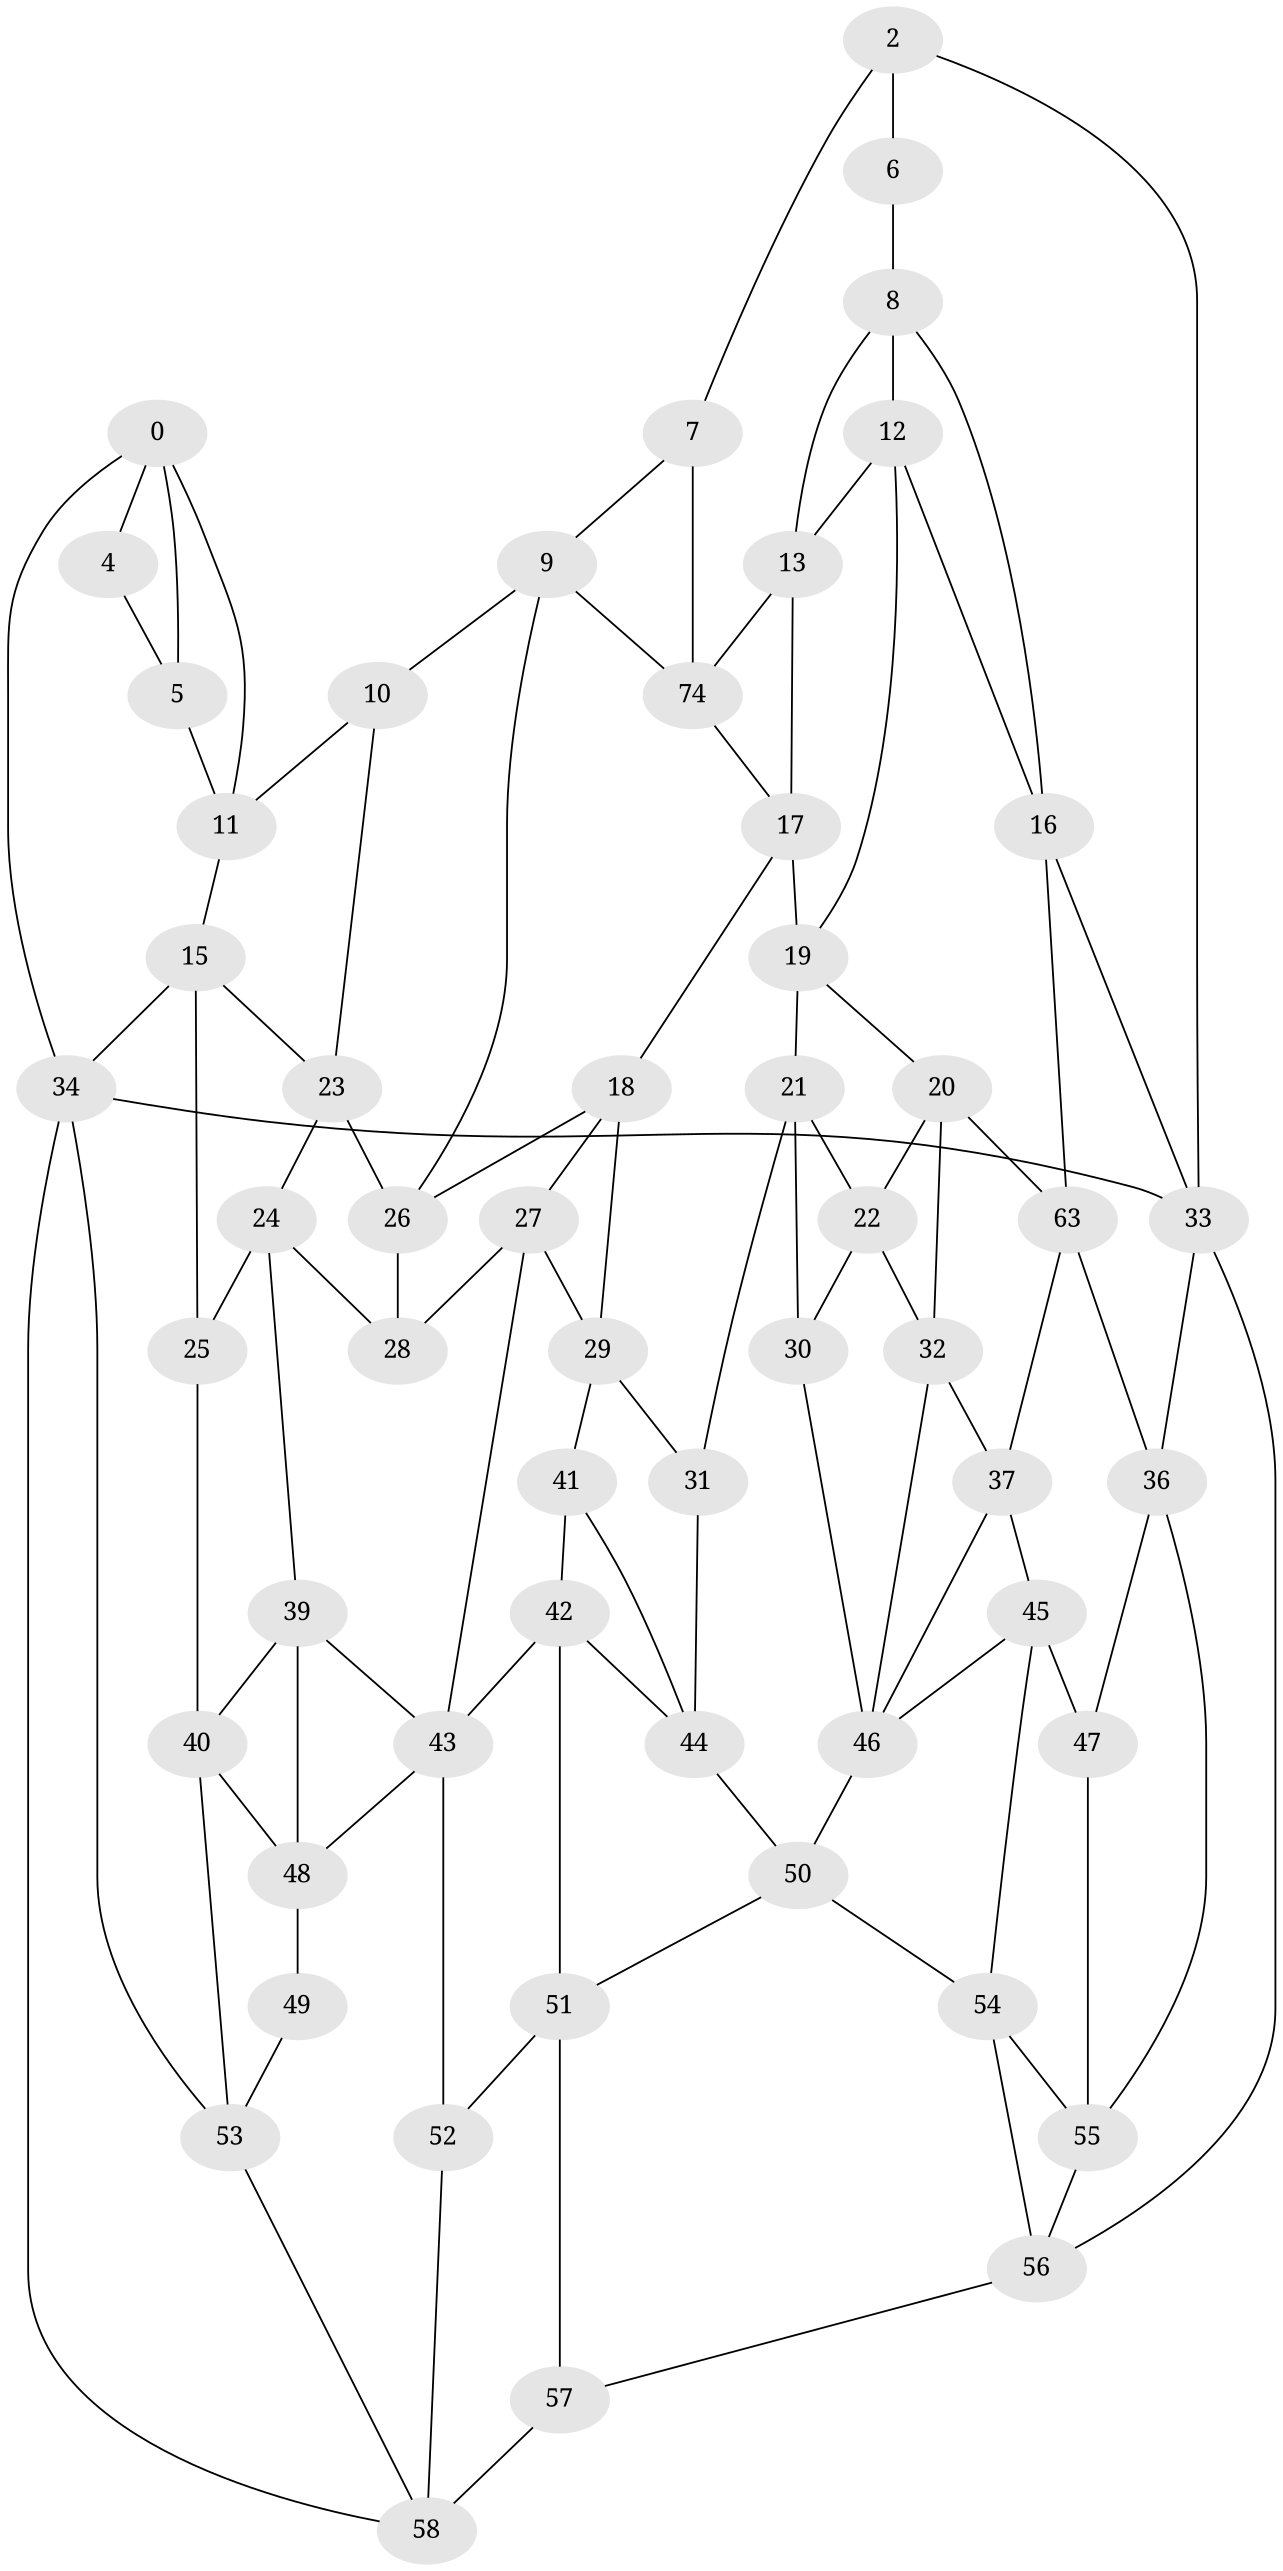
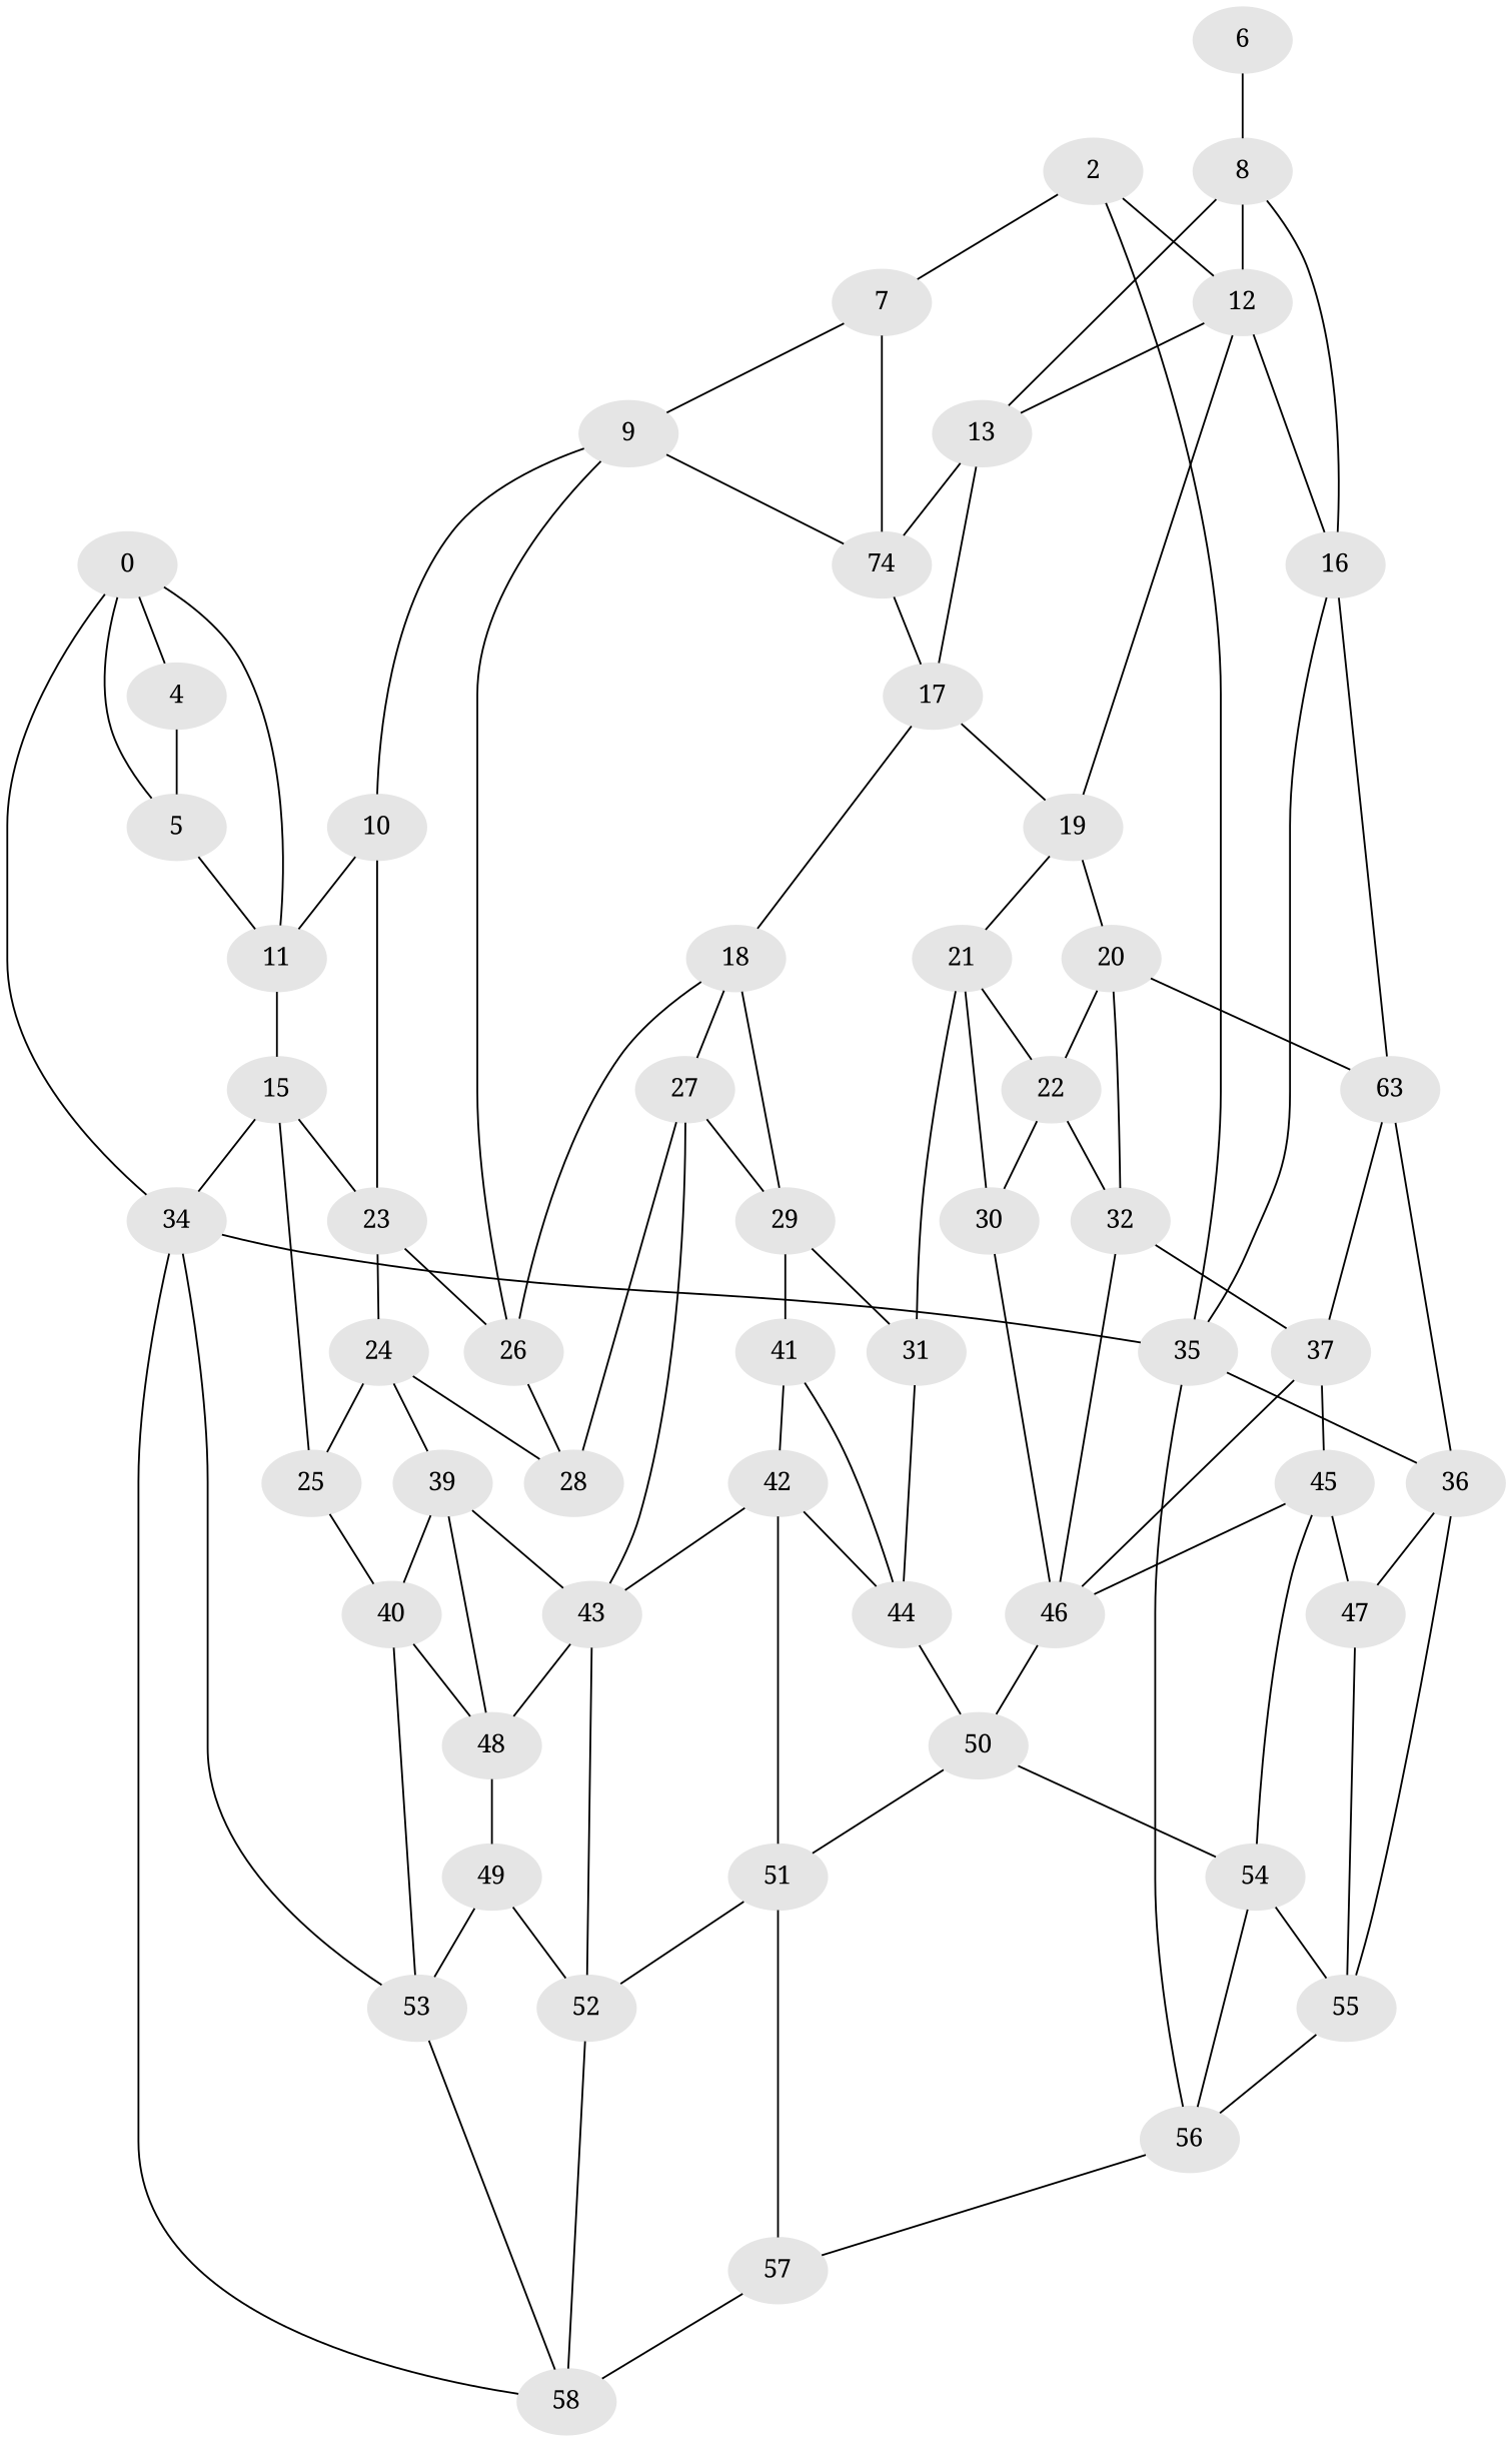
  graph {
    fontname="Noto Serif"
    node [color=gray90 fontname="Noto Serif" style=filled]
    edge [fontname="Noto Serif" weight=1.0]
    n1 [label=0]
    4
    5
    11
    34
    15
-   35 [label=33]
+   35
    53
    58
    2
    6
    7
    8
    9
    n15 [label=74]
    36
    56
    12
    13
    16
    10
    26
    17
    19
    n25 [label=63]
    23
    28
    24
    25
    20
    21
    18
    40
    37
    27
    29
    43
    31
    41
    22
    32
    30
    46
    44
    39
    48
    52
    42
    50
    45
    47
    55
    57
    54
    49
    51
    n1 -- 4
    n1 -- 5
    n1 -- 11
    n1 -- 34
    4 -- 5
    5 -- 11
    11 -- 15
    34 -- 35 [weight=2.0]
    34 -- 53
    34 -- 58
    15 -- 34
    15 -- 23
    15 -- 25
    35 -- 36
    35 -- 56
    53 -- 58
    2 -- 35
-   2 -- 6 [weight=2.0]
+   2 -- 12 [weight=2.0]
    2 -- 7
    6 -- 8
    7 -- 9
    7 -- n15
    8 -- 12
    8 -- 13
    8 -- 16
    9 -- n15
    9 -- 10
    9 -- 26
    n15 -- 17
    36 -- 47
    36 -- 55
    56 -- 57
    12 -- 13
    12 -- 16
    12 -- 19
    13 -- n15
    13 -- 17
    16 -- 35
    16 -- n25
    10 -- 11
    10 -- 23
    26 -- 28
    17 -- 19
    17 -- 18
    19 -- 20
    19 -- 21
    n25 -- 36
    n25 -- 37
    23 -- 26
    23 -- 24
    24 -- 28
    24 -- 25
    24 -- 39
    25 -- 40
    20 -- n25
    20 -- 22
    20 -- 32
    21 -- 31
    21 -- 22
    21 -- 30
    18 -- 26
    18 -- 27
    18 -- 29
    40 -- 53
    40 -- 48
    37 -- 46
    37 -- 45
    27 -- 28
    27 -- 29
    27 -- 43
    29 -- 31
    29 -- 41
    43 -- 48
    43 -- 52
    31 -- 44
    41 -- 44
    41 -- 42
    22 -- 32
    22 -- 30
    32 -- 37
    32 -- 46
    30 -- 46
    46 -- 50
    44 -- 50
    39 -- 40
    39 -- 43
    39 -- 48
    48 -- 49
    52 -- 58
    42 -- 43
    42 -- 44
    42 -- 51
    50 -- 54
    50 -- 51
    45 -- 46
    45 -- 47 [weight=2.0]
    45 -- 54
    47 -- 55
    55 -- 56
    57 -- 58
    54 -- 56
    54 -- 55
    49 -- 53
+   49 -- 52
    51 -- 52
    51 -- 57
  }
